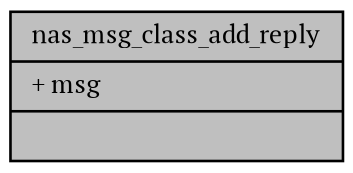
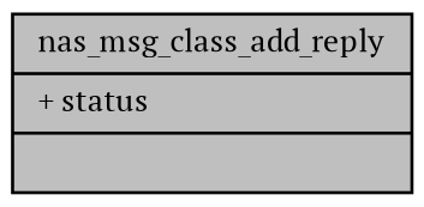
  digraph {
    fontname="PT Serif"
-   n1 [color=black fillcolor=grey75 fontcolor=black fontname="PT Serif" fontsize=10 height=0.2 label="{nas_msg_class_add_reply\n|+ msg\l|}" shape=record style=filled width=0.4]
+   n1 [color=black fillcolor=grey75 fontcolor=black fontname="PT Serif" fontsize=10 height=0.2 label="{nas_msg_class_add_reply\n|+ status\l|}" shape=record style=filled width=0.4]
  }
